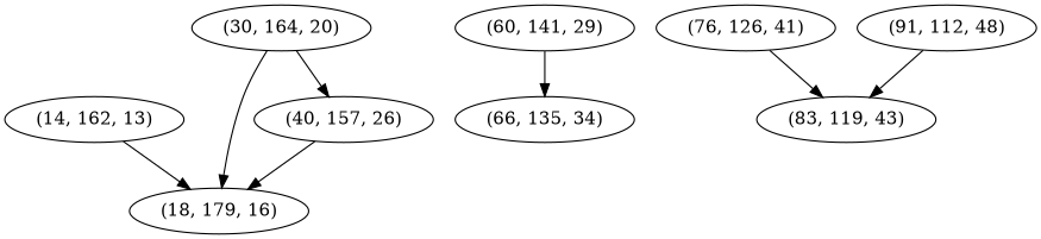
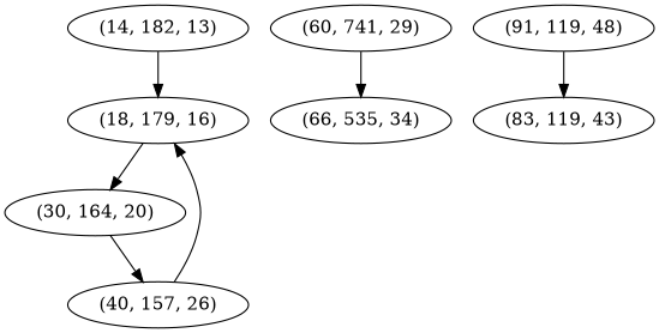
  digraph {
    fontname="DejaVu Serif"
    node [fontname="DejaVu Serif"]
    edge [fontname="DejaVu Serif"]
-   "(14, 182, 13)" [label="(14, 162, 13)"]
+   "(14, 182, 13)"
    "(18, 179, 16)"
    n3 [label="(30, 164, 20)"]
    "(40, 157, 26)"
-   "(60, 141, 29)"
-   "(66, 135, 34)"
-   "(76, 126, 41)"
+   "(60, 141, 29)" [label="(60, 741, 29)"]
+   "(66, 135, 34)" [label="(66, 535, 34)"]
    "(83, 119, 43)"
-   "(91, 112, 48)"
+   "(91, 112, 48)" [label="(91, 119, 48)"]
    "(14, 182, 13)" -> "(18, 179, 16)"
-   n3 -> "(18, 179, 16)"
+   "(18, 179, 16)" -> n3
    n3 -> "(40, 157, 26)"
    "(40, 157, 26)" -> "(18, 179, 16)"
    "(60, 141, 29)" -> "(66, 135, 34)"
-   "(76, 126, 41)" -> "(83, 119, 43)"
    "(91, 112, 48)" -> "(83, 119, 43)"
  }
